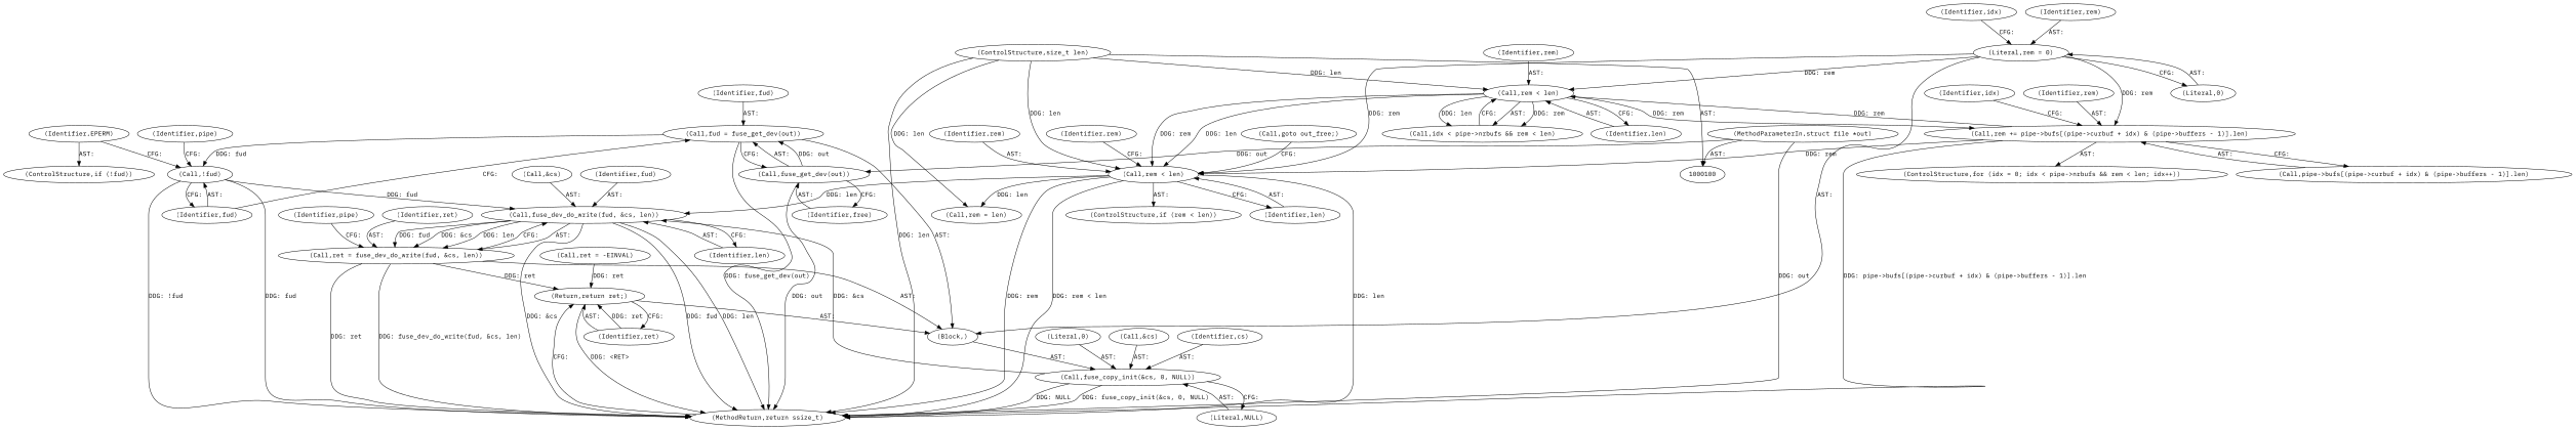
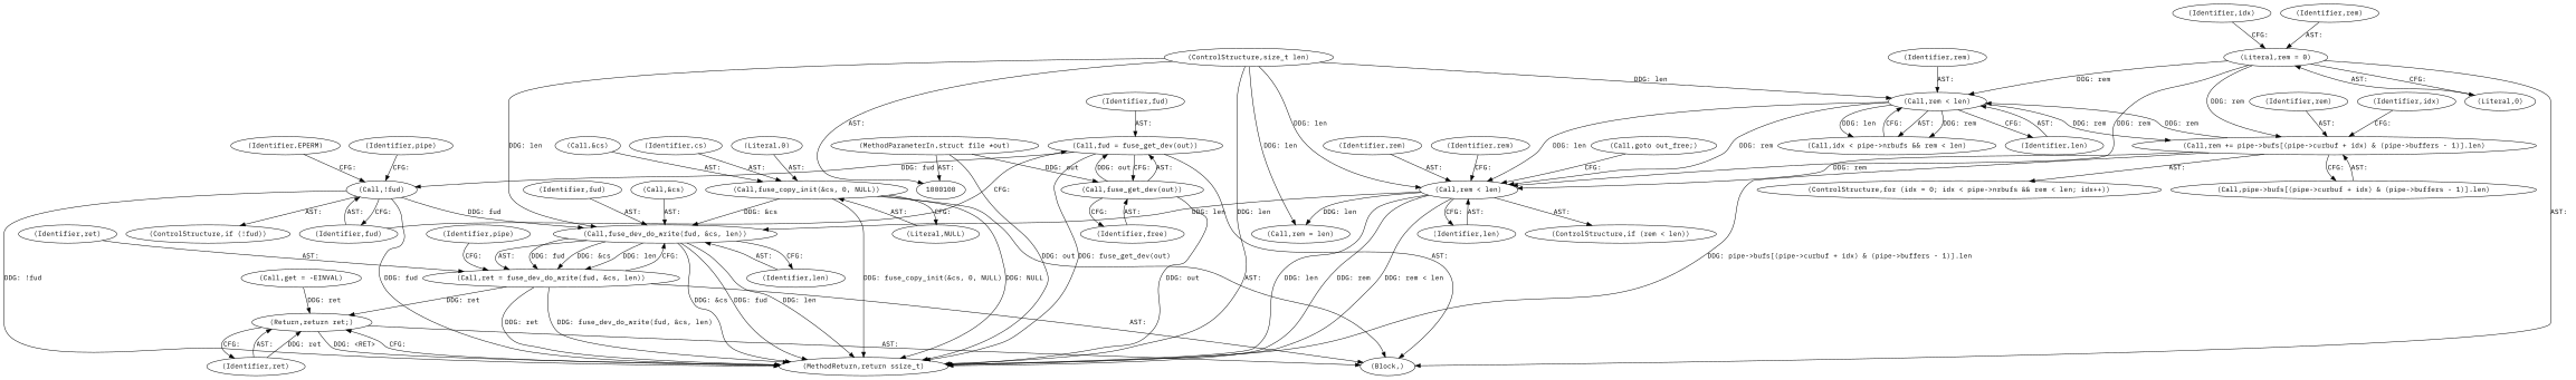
  digraph {
    fontname="IBM Plex Mono"
    node [fontname="IBM Plex Mono"]
    edge [fontname="IBM Plex Mono"]
    n1 [label="(Call,fuse_dev_do_write(fud, &cs, len))"]
    n2 [label="(Call,ret = fuse_dev_do_write(fud, &cs, len))"]
    n3 [label="(Identifier,len)"]
    n4 [label="(MethodReturn,return ssize_t)"]
    n5 [label="(Block,)"]
    n6 [label="(Return,return ret;)"]
    n7 [label="(Call,!fud)"]
    n8 [label="(ControlStructure,if (!fud))"]
    n9 [label="(Identifier,fud)"]
    n10 [label="(Call,fud = fuse_get_dev(out))"]
    n11 [label="(Call,fuse_get_dev(out))"]
    n12 [label="(Identifier,free)"]
    n13 [label="(MethodParameterIn,struct file *out)"]
    1000100
    n15 [label="(Call,fuse_copy_init(&cs, 0, NULL))"]
    n16 [label="(Literal,NULL)"]
    n17 [label="(ControlStructure,size_t len)"]
    n18 [label="(Call,rem < len)"]
    n19 [label="(Call,rem < len)"]
    n20 [label="(Call,rem = len)"]
    n21 [label="(Identifier,len)"]
    n22 [label="(ControlStructure,if (rem < len))"]
    n23 [label="(Call,rem += pipe->bufs[(pipe->curbuf + idx) & (pipe->buffers - 1)].len)"]
    n24 [label="(Identifier,len)"]
    n25 [label="(Call,idx < pipe->nrbufs && rem < len)"]
    n26 [label="(ControlStructure,for (idx = 0; idx < pipe->nrbufs && rem < len; idx++))"]
    n27 [label="(Call,pipe->bufs[(pipe->curbuf + idx) & (pipe->buffers - 1)].len)"]
    n28 [label="(Literal,rem = 0)"]
    n29 [label="(Literal,0)"]
    n30 [label="(Identifier,ret)"]
    n31 [label="(Identifier,rem)"]
    n32 [label="(Identifier,rem)"]
    n33 [label="(Identifier,rem)"]
    n34 [label="(Call,goto out_free;)"]
    n35 [label="(Literal,0)"]
    n36 [label="(Identifier,EPERM)"]
-   n37 [label="(Call,ret = -EINVAL)"]
+   n37 [label="(Call,get = -EINVAL)"]
    n38 [label="(Call,&cs)"]
    n39 [label="(Identifier,fud)"]
    n40 [label="(Identifier,pipe)"]
    n41 [label="(Identifier,fud)"]
    n42 [label="(Identifier,rem)"]
    n43 [label="(Identifier,idx)"]
    n44 [label="(Identifier,idx)"]
    n45 [label="(Call,&cs)"]
    n46 [label="(Identifier,rem)"]
    n47 [label="(Identifier,ret)"]
    n48 [label="(Identifier,cs)"]
    n49 [label="(Identifier,pipe)"]
    n1 -> n2 [label="AST: "]
    n1 -> n2 [label="DDG: fud"]
    n1 -> n2 [label="DDG: &cs"]
    n1 -> n2 [label="DDG: len"]
    n1 -> n3 [label="CFG: "]
    n1 -> n4 [label="DDG: &cs"]
    n1 -> n4 [label="DDG: fud"]
    n1 -> n4 [label="DDG: len"]
    n2 -> n1 [label="CFG: "]
    n2 -> n4 [label="DDG: ret"]
    n2 -> n4 [label="DDG: fuse_dev_do_write(fud, &cs, len)"]
    n2 -> n5 [label="AST: "]
    n2 -> n6 [label="DDG: ret"]
    n3 -> n1 [label="AST: "]
    n4 -> n6 [label="CFG: "]
    n6 -> n4 [label="DDG: <RET>"]
    n6 -> n5 [label="AST: "]
    n6 -> n30 [label="CFG: "]
    n7 -> n1 [label="DDG: fud"]
    n7 -> n4 [label="DDG: fud"]
    n7 -> n4 [label="DDG: !fud"]
-   n36 -> n8 [label="AST: "]
+   n7 -> n8 [label="AST: "]
    n7 -> n9 [label="CFG: "]
    n9 -> n7 [label="AST: "]
    n9 -> n10 [label="CFG: "]
    n10 -> n4 [label="DDG: fuse_get_dev(out)"]
    n10 -> n5 [label="AST: "]
    n10 -> n7 [label="DDG: fud"]
    n10 -> n11 [label="CFG: "]
    n11 -> n4 [label="DDG: out"]
    n11 -> n10 [label="AST: "]
    n11 -> n10 [label="DDG: out"]
    n11 -> n12 [label="CFG: "]
    n12 -> n11 [label="AST: "]
    n13 -> n4 [label="DDG: out"]
    n13 -> n11 [label="DDG: out"]
    n13 -> 1000100 [label="AST: "]
    n15 -> n1 [label="DDG: &cs"]
    n15 -> n4 [label="DDG: fuse_copy_init(&cs, 0, NULL)"]
    n15 -> n4 [label="DDG: NULL"]
-   n5 -> n15 [label="AST: "]
+   n15 -> n5 [label="AST: "]
    n15 -> n16 [label="CFG: "]
    n16 -> n15 [label="AST: "]
+   n17 -> n1 [label="DDG: len"]
    n17 -> n4 [label="DDG: len"]
    n17 -> 1000100 [label="AST: "]
    n17 -> n18 [label="DDG: len"]
    n17 -> n19 [label="DDG: len"]
    n17 -> n20 [label="DDG: len"]
    n18 -> n1 [label="DDG: len"]
    n18 -> n4 [label="DDG: len"]
    n18 -> n4 [label="DDG: rem"]
    n18 -> n4 [label="DDG: rem < len"]
    n18 -> n20 [label="DDG: len"]
    n18 -> n21 [label="CFG: "]
    n18 -> n22 [label="AST: "]
    n19 -> n18 [label="DDG: rem"]
    n19 -> n18 [label="DDG: len"]
    n19 -> n23 [label="DDG: rem"]
    n19 -> n24 [label="CFG: "]
    n19 -> n25 [label="AST: "]
    n19 -> n25 [label="DDG: rem"]
    n19 -> n25 [label="DDG: len"]
    n21 -> n18 [label="AST: "]
    n23 -> n4 [label="DDG: pipe->bufs[(pipe->curbuf + idx) & (pipe->buffers - 1)].len"]
    n23 -> n18 [label="DDG: rem"]
    n23 -> n19 [label="DDG: rem"]
    n23 -> n26 [label="AST: "]
    n23 -> n27 [label="CFG: "]
    n24 -> n19 [label="AST: "]
    n25 -> n19 [label="CFG: "]
    n27 -> n23 [label="AST: "]
    n28 -> n5 [label="AST: "]
    n28 -> n18 [label="DDG: rem"]
    n28 -> n19 [label="DDG: rem"]
    n28 -> n23 [label="DDG: rem"]
    n28 -> n29 [label="CFG: "]
    n29 -> n28 [label="AST: "]
    n30 -> n6 [label="AST: "]
    n30 -> n6 [label="DDG: ret"]
    n31 -> n18 [label="AST: "]
    n32 -> n19 [label="AST: "]
    n33 -> n18 [label="CFG: "]
    n34 -> n18 [label="CFG: "]
    n35 -> n15 [label="AST: "]
    n36 -> n7 [label="CFG: "]
    n37 -> n6 [label="DDG: ret"]
    n38 -> n1 [label="AST: "]
    n39 -> n1 [label="AST: "]
    n40 -> n7 [label="CFG: "]
    n41 -> n10 [label="AST: "]
    n42 -> n23 [label="AST: "]
    n43 -> n28 [label="CFG: "]
    n44 -> n23 [label="CFG: "]
    n45 -> n15 [label="AST: "]
    n46 -> n28 [label="AST: "]
    n47 -> n2 [label="AST: "]
    n48 -> n15 [label="AST: "]
    n49 -> n2 [label="CFG: "]
  }
